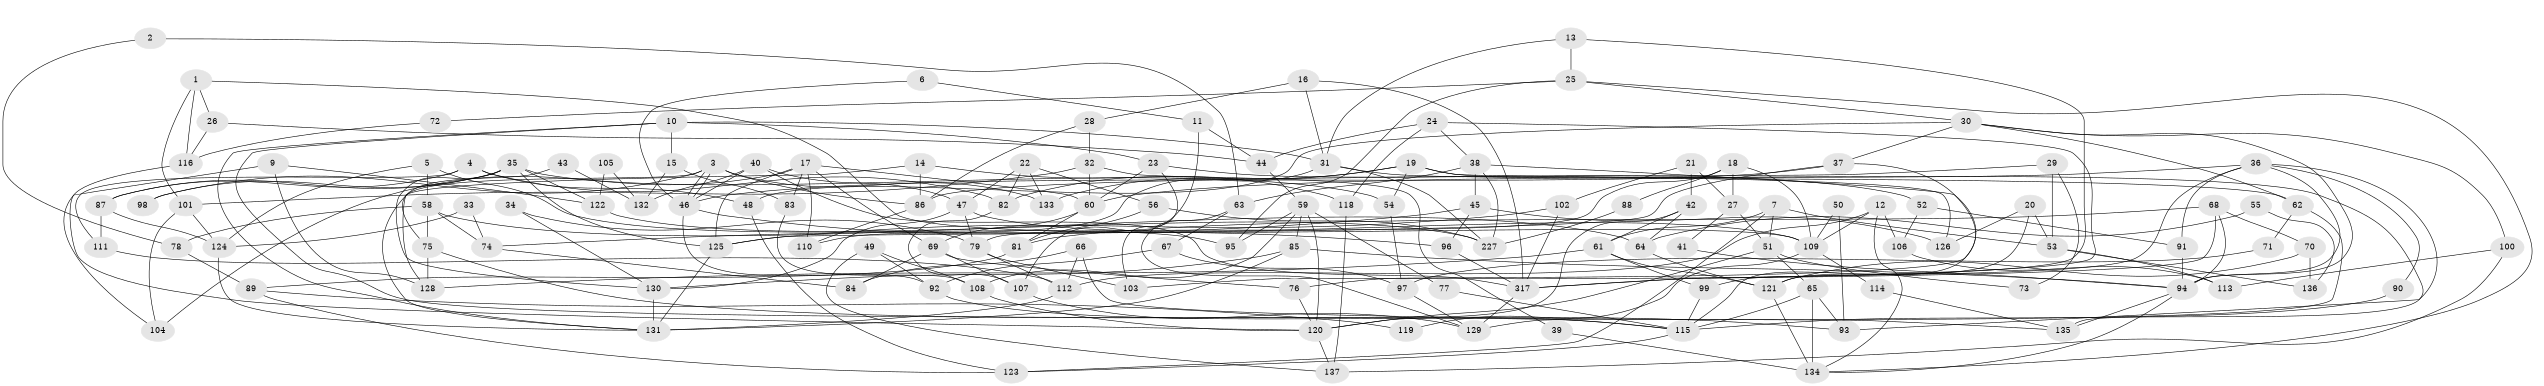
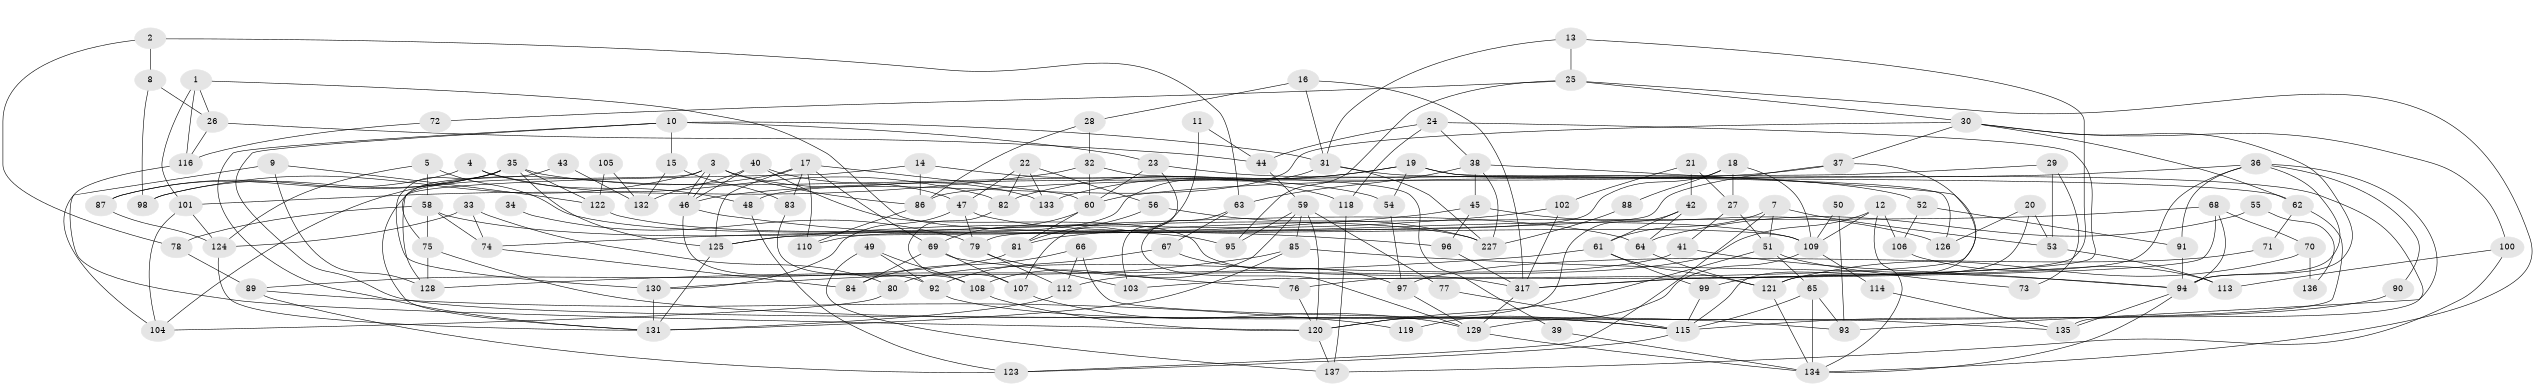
  graph {
    node [color=gray90 style=filled]
    1
    26
    101
    109
    116
    44
    124
    104
    114
    119
    120
    2
+   8
    63
    78
    98
    129
    67
    89
    3
    46
    86
    128
    133
    96
    92
    110
    4
    48
    82
    87
-   111
    123
    107
    112
    5
    58
    95
    74
    64
    75
    n42 [label=317]
    68
    94
    81
    70
    131
-   6
    11
    7
    51
    53
    61
    73
    65
    113
    136
    121
    99
    9
    122
    n62 [label=227]
    10
    15
    23
    31
    115
    83
    132
    103
    60
    52
    62
    59
    12
    106
    134
    135
    13
    25
    30
    72
    14
    118
    137
    108
    16
    28
    32
    17
    69
    125
    39
    76
    84
    18
    27
    79
    88
    41
    19
    54
    126
    97
    20
    21
    42
    102
    22
    47
    56
    130
    91
    24
    38
    45
    37
    100
+   80
    29
    71
    33
    34
    35
    36
    90
    93
    40
    43
    77
    85
    49
    50
    55
    66
    105
    1 -- 26
    1 -- 101
    1 -- 109
    1 -- 116
    26 -- 116
    26 -- 44
    101 -- 124
    101 -- 104
    109 -- 114
    109 -- 119
    116 -- 120
    44 -- 59
    124 -- 131
    114 -- 135
    120 -- 137
+   2 -- 8
    2 -- 63
    2 -- 78
+   8 -- 26
+   8 -- 98
    63 -- 129
    63 -- 67
    78 -- 89
+   129 -- 134
    67 -- 92
    67 -- 97
    89 -- 119
    89 -- 123
    3 -- 98
    3 -- 46
    3 -- 46
    3 -- 86
    3 -- 128
    3 -- 133
    46 -- 96
    46 -- 92
    86 -- 110
    96 -- n42
    92 -- 115
    4 -- 48
    4 -- 82
    4 -- 87
-   4 -- 111
    48 -- 123
    82 -- 107
    87 -- 124
-   87 -- 111
-   111 -- 112
    107 -- 129
    112 -- 131
    5 -- 124
    5 -- 58
    5 -- 95
    58 -- 78
    58 -- 74
    58 -- 64
    58 -- 75
    74 -- 84
    64 -- 121
    75 -- 128
    75 -- 93
    n42 -- 129
    68 -- n42
    68 -- 94
    68 -- 81
    68 -- 70
    94 -- 134
    94 -- 135
    81 -- 89
    70 -- 136
    70 -- 121
-   6 -- 46
-   6 -- 11
    11 -- 44
    11 -- 107
    7 -- 123
    7 -- 51
    7 -- 53
    7 -- 61
    51 -- 120
    51 -- 73
    51 -- 65
    53 -- 113
-   53 -- 136
    61 -- 128
    61 -- 121
    61 -- 99
    65 -- 115
    65 -- 134
    65 -- 93
    121 -- 134
    99 -- 115
    9 -- 104
    9 -- 128
    9 -- 122
    122 -- n62
    10 -- 131
    10 -- 15
    10 -- 23
    10 -- 31
    10 -- 115
    15 -- 83
    15 -- 132
    23 -- 103
    23 -- 60
    23 -- 52
    31 -- 110
    31 -- n62
    31 -- 62
    115 -- 123
    83 -- 108
    60 -- 81
    60 -- 69
    52 -- 106
    52 -- 91
    62 -- 129
    62 -- 71
    59 -- 120
    59 -- 95
    59 -- 108
    59 -- 77
    59 -- 85
    12 -- 109
    12 -- 112
    12 -- 106
    12 -- 134
    106 -- 113
    13 -- 31
    13 -- 103
    13 -- 25
    25 -- 95
    25 -- 134
    25 -- 30
    25 -- 72
    30 -- 48
    30 -- 94
    30 -- 62
    30 -- 37
    30 -- 100
    72 -- 116
    14 -- 86
    14 -- 131
    14 -- 118
    118 -- 137
    108 -- 120
    16 -- n42
    16 -- 31
    16 -- 28
    28 -- 86
    28 -- 32
    32 -- 101
    32 -- 60
    32 -- 39
    17 -- 104
    17 -- 110
    17 -- 83
    17 -- 60
    17 -- 69
    17 -- 125
    69 -- 107
    69 -- 76
    69 -- 84
    125 -- 131
    39 -- 134
    76 -- 120
    18 -- 109
    18 -- 27
    18 -- 79
    18 -- 88
    27 -- 51
    27 -- 41
    79 -- 112
    79 -- 103
    88 -- n62
    41 -- 94
+   41 -- 80
    19 -- 133
    19 -- 82
    19 -- 135
    19 -- 54
    19 -- 126
    54 -- 97
    97 -- 129
    20 -- 53
    20 -- 121
    20 -- 126
    21 -- 27
    21 -- 42
    21 -- 102
    42 -- 120
    42 -- 64
    42 -- 61
    102 -- n42
    102 -- 125
    22 -- 133
    22 -- 82
    22 -- 47
    22 -- 56
    47 -- 109
    47 -- 79
    47 -- 130
    56 -- 81
    56 -- n62
    130 -- 131
    91 -- 94
    24 -- 44
    24 -- n42
    24 -- 118
    24 -- 38
    38 -- 63
    38 -- n62
    38 -- 115
    38 -- 45
    45 -- 96
    45 -- 74
    45 -- 126
    37 -- 46
    37 -- 125
    37 -- 76
    100 -- 113
    100 -- 137
+   80 -- 104
    29 -- 86
    29 -- 53
    29 -- 73
    71 -- 97
    33 -- 124
    33 -- 74
+   33 -- 80
    34 -- 79
-   34 -- 130
    35 -- 98
    35 -- 87
    35 -- 122
    35 -- 125
    35 -- 54
    35 -- 130
    36 -- 94
    36 -- 99
    36 -- 60
    36 -- 91
    36 -- 90
    36 -- 93
    90 -- 115
    40 -- 46
    40 -- n42
    40 -- 132
    40 -- 47
    43 -- 75
    43 -- 132
    77 -- 115
    85 -- 94
    85 -- 131
    85 -- 130
    49 -- 92
    49 -- 137
    49 -- 108
    50 -- 109
    50 -- 93
    55 -- 64
    55 -- 136
    66 -- 112
    66 -- 135
    66 -- 84
    105 -- 122
    105 -- 132
  }
